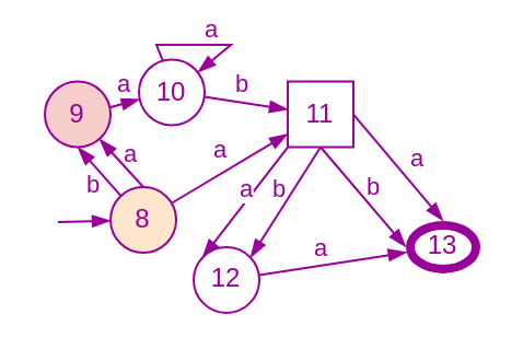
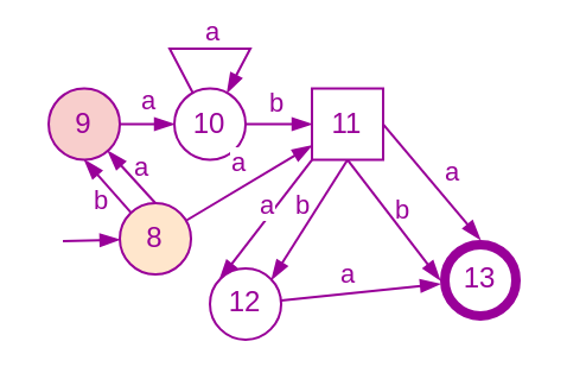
  <mxCell id="0" />
  <mxCell id="1" parent="0" />
  <mxCell id="2" style="edgeStyle=none;shape=connector;rounded=0;orthogonalLoop=1;jettySize=auto;html=1;labelBackgroundColor=none;strokeColor=#990099;align=center;verticalAlign=middle;fontFamily=Helvetica;fontSize=11;fontColor=#990099;endArrow=blockThin;endFill=1;exitX=0.5;exitY=0;exitDx=0;exitDy=0;" parent="1" source="4" target="5" edge="1"><mxGeometry relative="1" as="geometry" /></mxCell>
  <mxCell id="3" value="a" style="edgeLabel;html=1;align=center;verticalAlign=middle;resizable=0;points=[];fontSize=11;fontFamily=Helvetica;fontColor=#990099;labelBackgroundColor=none;" parent="2" vertex="1" connectable="0"><mxGeometry x="0.063" y="-1" relative="1" as="geometry"><mxPoint x="4" y="-3" as="offset" /></mxGeometry></mxCell>
  <mxCell id="4" value="8" style="ellipse;whiteSpace=wrap;html=1;fontColor=#990099;strokeColor=#990099;fillColor=#ffe6cc;" parent="1" vertex="1"><mxGeometry x="50.01" y="85" width="30" height="30" as="geometry" /></mxCell>
  <mxCell id="5" value="9" style="ellipse;whiteSpace=wrap;html=1;fontColor=#990099;strokeColor=#990099;strokeWidth=1;perimeterSpacing=0;fillColor=#f8cecc;" parent="1" vertex="1"><mxGeometry x="20.01" y="36.76" width="30" height="30" as="geometry" /></mxCell>
  <mxCell id="6" style="edgeStyle=none;shape=connector;rounded=0;orthogonalLoop=1;jettySize=auto;html=1;labelBackgroundColor=none;strokeColor=#990099;align=center;verticalAlign=middle;fontFamily=Helvetica;fontSize=11;fontColor=#990099;endArrow=blockThin;endFill=1;exitX=0;exitY=0;exitDx=0;exitDy=0;entryX=0.5;entryY=1;entryDx=0;entryDy=0;" parent="1" source="4" target="5" edge="1"><mxGeometry relative="1" as="geometry"><mxPoint x="-18.6" y="88.37" as="sourcePoint" /><mxPoint x="30.4" y="88.37" as="targetPoint" /></mxGeometry></mxCell>
  <mxCell id="7" value="b" style="edgeLabel;html=1;align=center;verticalAlign=middle;resizable=0;points=[];fontSize=11;fontFamily=Helvetica;fontColor=#990099;labelBackgroundColor=none;" parent="6" vertex="1" connectable="0"><mxGeometry x="0.063" y="-1" relative="1" as="geometry"><mxPoint x="-3" y="7" as="offset" /></mxGeometry></mxCell>
  <mxCell id="8" style="edgeStyle=none;shape=connector;rounded=0;orthogonalLoop=1;jettySize=auto;html=1;labelBackgroundColor=none;strokeColor=#990099;align=center;verticalAlign=middle;fontFamily=Helvetica;fontSize=11;fontColor=#990099;endArrow=blockThin;endFill=1;" parent="1" source="5" target="12" edge="1"><mxGeometry relative="1" as="geometry"><mxPoint x="113.01" y="51.76" as="sourcePoint" /><mxPoint x="156.01" y="89.54" as="targetPoint" /></mxGeometry></mxCell>
  <mxCell id="9" value="a" style="edgeLabel;html=1;align=center;verticalAlign=middle;resizable=0;points=[];fontSize=11;fontFamily=Helvetica;fontColor=#990099;" parent="8" vertex="1" connectable="0"><mxGeometry x="-0.107" y="2" relative="1" as="geometry"><mxPoint x="1" y="-8" as="offset" /></mxGeometry></mxCell>
  <mxCell id="10" style="edgeStyle=none;shape=connector;rounded=0;orthogonalLoop=1;jettySize=auto;html=1;labelBackgroundColor=none;strokeColor=#990099;align=center;verticalAlign=middle;fontFamily=Helvetica;fontSize=11;fontColor=#990099;endArrow=blockThin;endFill=1;" parent="1" source="12" target="17" edge="1"><mxGeometry relative="1" as="geometry" /></mxCell>
  <mxCell id="11" value="b" style="edgeLabel;html=1;align=center;verticalAlign=middle;resizable=0;points=[];fontSize=11;fontFamily=Helvetica;fontColor=#990099;labelBackgroundColor=none;" parent="10" vertex="1" connectable="0"><mxGeometry x="-0.052" relative="1" as="geometry"><mxPoint x="-1" y="-9" as="offset" /></mxGeometry></mxCell>
- <mxCell id="12" value="10" style="ellipse;whiteSpace=wrap;html=1;fontColor=#990099;strokeColor=#990099;" parent="1" vertex="1"><mxGeometry x="63.01" y="26.76" width="30" height="30" as="geometry" /></mxCell>
+ <mxCell id="12" value="10" style="ellipse;whiteSpace=wrap;html=1;fontColor=#990099;strokeColor=#990099;" parent="1" vertex="1"><mxGeometry x="73.01" y="36.76" width="30" height="30" as="geometry" /></mxCell>
  <mxCell id="13" style="edgeStyle=none;shape=connector;rounded=0;orthogonalLoop=1;jettySize=auto;html=1;labelBackgroundColor=none;strokeColor=#990099;align=center;verticalAlign=middle;fontFamily=Helvetica;fontSize=11;fontColor=#990099;endArrow=blockThin;endFill=1;" parent="1" source="12" target="12" edge="1"><mxGeometry relative="1" as="geometry"><mxPoint x="80.01" y="94.54" as="sourcePoint" /><mxPoint x="106.01" y="94.54" as="targetPoint" /><Array as="points"><mxPoint x="71.01" y="20" /><mxPoint x="105.01" y="20" /></Array></mxGeometry></mxCell>
  <mxCell id="14" value="a" style="edgeLabel;html=1;align=center;verticalAlign=middle;resizable=0;points=[];fontSize=11;fontFamily=Helvetica;fontColor=#990099;" parent="13" vertex="1" connectable="0"><mxGeometry x="-0.107" y="2" relative="1" as="geometry"><mxPoint x="5" y="-6" as="offset" /></mxGeometry></mxCell>
  <mxCell id="15" style="edgeStyle=none;shape=connector;rounded=0;orthogonalLoop=1;jettySize=auto;html=1;labelBackgroundColor=none;strokeColor=#990099;align=center;verticalAlign=middle;fontFamily=Helvetica;fontSize=11;fontColor=#990099;endArrow=blockThin;endFill=1;" parent="1" source="4" target="17" edge="1"><mxGeometry relative="1" as="geometry"><mxPoint x="-13.99" y="137.01" as="sourcePoint" /><mxPoint x="151.01" y="139.01" as="targetPoint" /></mxGeometry></mxCell>
  <mxCell id="16" value="a" style="edgeLabel;html=1;align=center;verticalAlign=middle;resizable=0;points=[];fontSize=11;fontFamily=Helvetica;fontColor=#990099;" parent="15" vertex="1" connectable="0"><mxGeometry x="0.063" y="-1" relative="1" as="geometry"><mxPoint x="-7" y="-9" as="offset" /></mxGeometry></mxCell>
  <mxCell id="17" value="11" style="whiteSpace=wrap;html=1;fontColor=#990099;strokeColor=#990099;strokeWidth=1;perimeterSpacing=0;rounded=0;" parent="1" vertex="1"><mxGeometry x="131.01" y="36.76" width="30" height="30" as="geometry" /></mxCell>
  <mxCell id="18" style="edgeStyle=none;shape=connector;rounded=0;orthogonalLoop=1;jettySize=auto;html=1;labelBackgroundColor=none;strokeColor=#990099;align=center;verticalAlign=middle;fontFamily=Helvetica;fontSize=11;fontColor=#990099;endArrow=blockThin;endFill=1;exitX=0;exitY=1;exitDx=0;exitDy=0;entryX=0;entryY=0;entryDx=0;entryDy=0;" parent="1" source="17" target="20" edge="1"><mxGeometry relative="1" as="geometry"><mxPoint x="230.617" y="39.003" as="sourcePoint" /></mxGeometry></mxCell>
  <mxCell id="19" value="a" style="edgeLabel;html=1;align=center;verticalAlign=middle;resizable=0;points=[];fontSize=11;fontFamily=Helvetica;fontColor=#990099;" parent="18" vertex="1" connectable="0"><mxGeometry x="0.063" y="-1" relative="1" as="geometry"><mxPoint x="2" y="-8" as="offset" /></mxGeometry></mxCell>
  <mxCell id="20" value="12" style="ellipse;whiteSpace=wrap;html=1;fontColor=#990099;strokeColor=#990099;strokeWidth=1;perimeterSpacing=0;" parent="1" vertex="1"><mxGeometry x="88.01" y="112.45" width="30" height="30" as="geometry" /></mxCell>
  <mxCell id="21" style="edgeStyle=none;shape=connector;rounded=0;orthogonalLoop=1;jettySize=auto;html=1;labelBackgroundColor=none;strokeColor=#990099;align=center;verticalAlign=middle;fontFamily=Helvetica;fontSize=11;fontColor=#990099;endArrow=blockThin;endFill=1;exitX=0.5;exitY=1;exitDx=0;exitDy=0;entryX=1;entryY=0;entryDx=0;entryDy=0;" parent="1" source="17" target="20" edge="1"><mxGeometry relative="1" as="geometry"><mxPoint x="230.617" y="60.217" as="sourcePoint" /><mxPoint x="284.4" y="86.22" as="targetPoint" /></mxGeometry></mxCell>
  <mxCell id="22" value="b" style="edgeLabel;html=1;align=center;verticalAlign=middle;resizable=0;points=[];fontSize=11;fontFamily=Helvetica;fontColor=#990099;labelBackgroundColor=none;" parent="21" vertex="1" connectable="0"><mxGeometry x="0.063" y="-1" relative="1" as="geometry"><mxPoint x="-2" y="-8" as="offset" /></mxGeometry></mxCell>
  <mxCell id="23" style="edgeStyle=none;shape=connector;rounded=0;orthogonalLoop=1;jettySize=auto;html=1;labelBackgroundColor=none;strokeColor=#990099;align=center;verticalAlign=middle;fontFamily=Helvetica;fontSize=11;fontColor=#990099;endArrow=blockThin;endFill=1;" parent="1" source="20" target="27" edge="1"><mxGeometry relative="1" as="geometry"><mxPoint x="183.977" y="90.989" as="sourcePoint" /><mxPoint x="227.894" y="32.381" as="targetPoint" /></mxGeometry></mxCell>
  <mxCell id="24" value="a" style="edgeLabel;html=1;align=center;verticalAlign=middle;resizable=0;points=[];fontSize=11;fontFamily=Helvetica;fontColor=#990099;" parent="23" vertex="1" connectable="0"><mxGeometry x="-0.107" y="2" relative="1" as="geometry"><mxPoint x="-2" y="-6" as="offset" /></mxGeometry></mxCell>
  <mxCell id="25" style="edgeStyle=none;shape=connector;rounded=0;orthogonalLoop=1;jettySize=auto;html=1;labelBackgroundColor=none;strokeColor=#990099;align=center;verticalAlign=middle;fontFamily=Helvetica;fontSize=11;fontColor=#990099;endArrow=blockThin;endFill=1;entryX=0.5;entryY=0;entryDx=0;entryDy=0;exitX=1;exitY=0.5;exitDx=0;exitDy=0;" parent="1" source="17" target="27" edge="1"><mxGeometry relative="1" as="geometry"><mxPoint x="163.01" y="27.48" as="sourcePoint" /><mxPoint x="245.37" y="40.39" as="targetPoint" /></mxGeometry></mxCell>
  <mxCell id="26" value="a" style="edgeLabel;html=1;align=center;verticalAlign=middle;resizable=0;points=[];fontSize=11;fontFamily=Helvetica;fontColor=#990099;labelBackgroundColor=none;" parent="25" vertex="1" connectable="0"><mxGeometry x="0.063" y="-1" relative="1" as="geometry"><mxPoint x="7" y="-7" as="offset" /></mxGeometry></mxCell>
- <mxCell id="27" value="13" style="ellipse;whiteSpace=wrap;html=1;fontColor=#990099;strokeColor=#990099;strokeWidth=4;perimeterSpacing=2;" parent="1" vertex="1"><mxGeometry x="187" y="102.45" width="30" height="20" as="geometry" /></mxCell>
+ <mxCell id="27" value="13" style="ellipse;whiteSpace=wrap;html=1;fontColor=#990099;strokeColor=#990099;strokeWidth=4;perimeterSpacing=2;" parent="1" vertex="1"><mxGeometry x="187" y="102.45" width="30" height="30" as="geometry" /></mxCell>
  <mxCell id="28" style="edgeStyle=none;shape=connector;rounded=0;orthogonalLoop=1;jettySize=auto;html=1;labelBackgroundColor=none;strokeColor=#990099;align=center;verticalAlign=middle;fontFamily=Helvetica;fontSize=11;fontColor=#990099;endArrow=blockThin;endFill=1;exitX=0.5;exitY=1;exitDx=0;exitDy=0;entryX=0;entryY=0.5;entryDx=0;entryDy=0;" parent="1" source="17" target="27" edge="1"><mxGeometry relative="1" as="geometry"><mxPoint x="178.007" y="47.477" as="sourcePoint" /><mxPoint x="276.293" y="47.477" as="targetPoint" /></mxGeometry></mxCell>
  <mxCell id="29" value="b" style="edgeLabel;html=1;align=center;verticalAlign=middle;resizable=0;points=[];fontSize=11;fontFamily=Helvetica;fontColor=#990099;labelBackgroundColor=none;" parent="28" vertex="1" connectable="0"><mxGeometry x="0.063" y="-1" relative="1" as="geometry"><mxPoint x="3" y="-7" as="offset" /></mxGeometry></mxCell>
  <mxCell id="30" style="edgeStyle=none;shape=connector;rounded=0;orthogonalLoop=1;jettySize=auto;html=1;labelBackgroundColor=none;strokeColor=#990099;align=center;verticalAlign=middle;fontFamily=Helvetica;fontSize=11;fontColor=#990099;endArrow=blockThin;endFill=1;" parent="1" target="4" edge="1"><mxGeometry relative="1" as="geometry"><mxPoint x="26" y="101" as="sourcePoint" /><mxPoint x="54.38" y="172.35" as="targetPoint" /></mxGeometry></mxCell>
